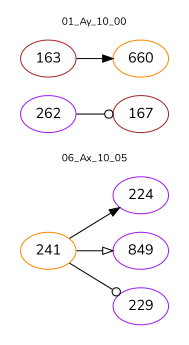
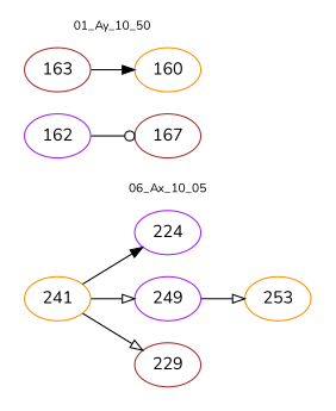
  digraph {
    fontname=Nunito
    rankdir=LR
    node [color=darkorange fontname=Nunito]
    edge [arrowhead=odot color=black fontname=Nunito]
    n1 [label=241]
-   n2 [color=purple label=229]
-   n3 [color=purple label=849]
+   n2 [color=brown label=229]
+   n3 [color=purple label=249]
    n4 [color=purple label=224]
+   n5 [label=253]
    n6 [color=brown label=163]
-   n7 [color=purple label=262]
-   n8 [label=660]
+   n7 [color=purple label=162]
+   n8 [label=160]
    n9 [color=brown label=167]
    subgraph cluster_1 {
      color=white
      fontsize=10
      label="06_Ax_10_05"
      n1
      n2
      n3
      n4
+     n5
    }
    subgraph cluster_2 {
      color=white
      fontsize=10
-     label="01_Ay_10_00"
+     label="01_Ay_10_50"
      n6
      n7
      n8
      n9
    }
-   n1 -> n2
+   n1 -> n2 [arrowhead=onormal]
    n1 -> n3 [arrowhead=onormal]
    n1 -> n4 [arrowhead=normal]
+   n3 -> n5 [arrowhead=onormal]
    n6 -> n8 [arrowhead=normal]
    n7 -> n9
  }
